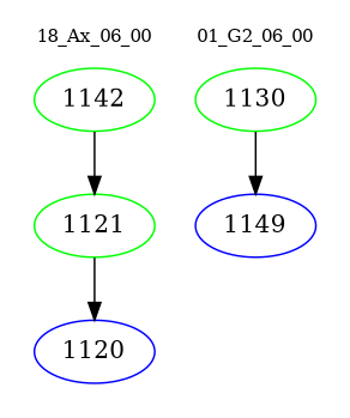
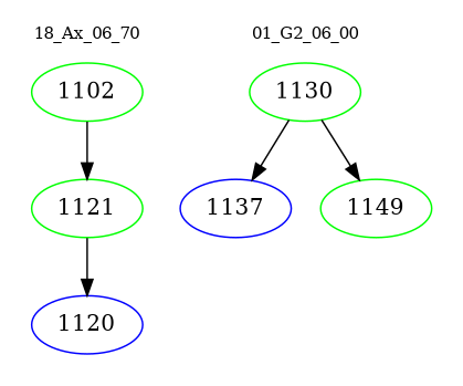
  digraph {
    node [color=green]
    edge [color=black]
-   n1 [label=1142]
+   n1 [label=1102]
    n2 [color=blue label=1120]
    n3 [label=1121]
    n4 [label=1130]
-   n6 [color=blue label=1149]
+   n5 [color=blue label=1137]
+   n6 [label=1149]
    subgraph cluster_1 {
      color=white
      fontsize=10
-     label="18_Ax_06_00"
+     label="18_Ax_06_70"
      n1
      n2
      n3
    }
    subgraph cluster_2 {
      color=white
      fontsize=10
      label="01_G2_06_00"
      n4
+     n5
      n6
    }
    n1 -> n3
    n3 -> n2
+   n4 -> n5
    n4 -> n6
  }
